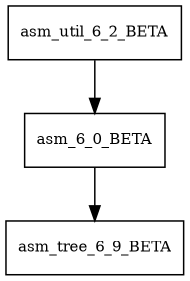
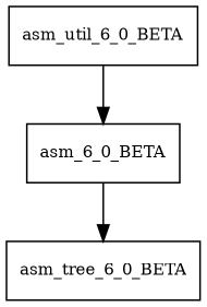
  digraph {
    node [fontsize=10.0 shape=box]
-   asm_util_6_0_BETA [label=asm_util_6_2_BETA]
+   asm_util_6_0_BETA
    asm_6_0_BETA
-   asm_tree_6_0_BETA [label=asm_tree_6_9_BETA]
+   asm_tree_6_0_BETA
    asm_util_6_0_BETA -> asm_6_0_BETA
    asm_6_0_BETA -> asm_tree_6_0_BETA
  }
